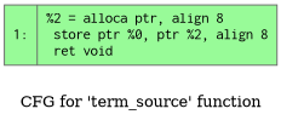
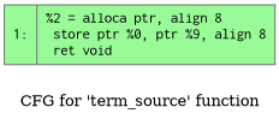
  digraph {
    label="CFG for 'term_source' function"
    rankdir=LR
-   n1 [color=gray40 fillcolor=palegreen fontname=Courier label="{1:\l|  %2 = alloca ptr, align 8\l  store ptr %0, ptr %2, align 8\l  ret void\l}" shape=record style=filled]
+   n1 [color=gray40 fillcolor=palegreen fontname=Courier label="{1:\l|  %2 = alloca ptr, align 8\l  store ptr %0, ptr %9, align 8\l  ret void\l}" shape=record style=filled]
  }
